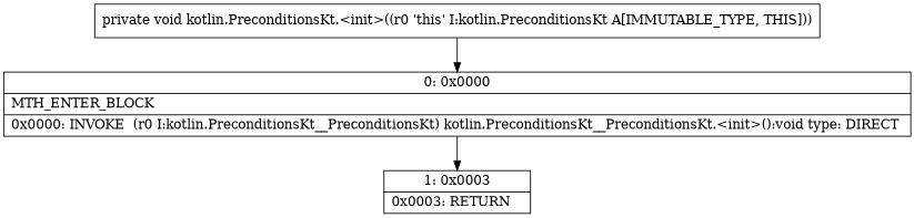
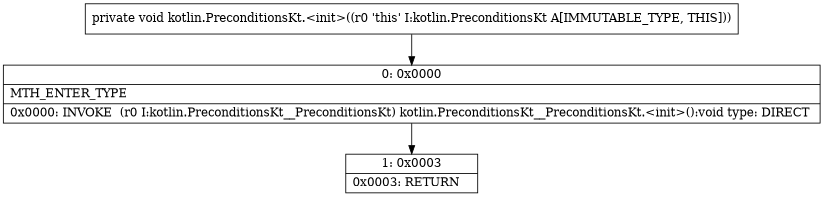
  digraph {
    node [shape=record]
-   n1 [label="{0\:\ 0x0000|MTH_ENTER_BLOCK\l|0x0000: INVOKE  (r0 I:kotlin.PreconditionsKt__PreconditionsKt) kotlin.PreconditionsKt__PreconditionsKt.\<init\>():void type: DIRECT \l}"]
+   n1 [label="{0\:\ 0x0000|MTH_ENTER_TYPE\l|0x0000: INVOKE  (r0 I:kotlin.PreconditionsKt__PreconditionsKt) kotlin.PreconditionsKt__PreconditionsKt.\<init\>():void type: DIRECT \l}"]
    n2 [label="{1\:\ 0x0003|0x0003: RETURN   \l}"]
    n3 [label="{private void kotlin.PreconditionsKt.\<init\>((r0 'this' I:kotlin.PreconditionsKt A[IMMUTABLE_TYPE, THIS])) }"]
    n1 -> n2
    n3 -> n1
  }
